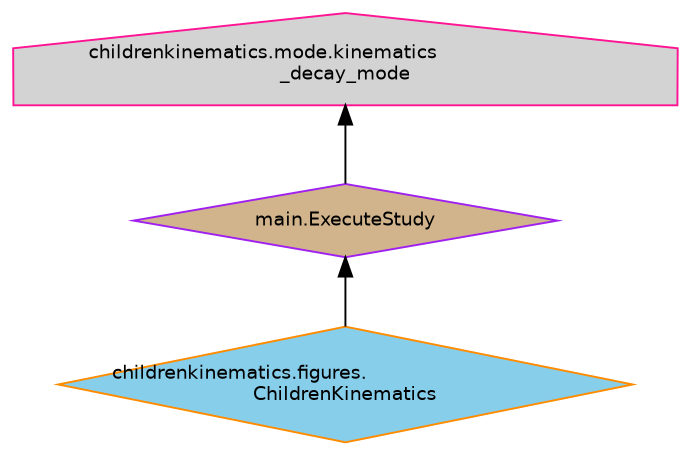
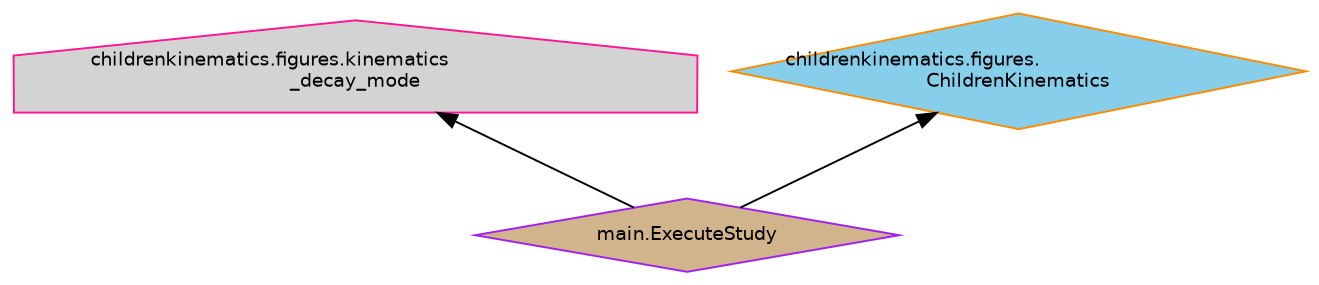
  digraph {
    rankdir=TB
    node [fontname=Helvetica fontsize=10 shape=diamond style=filled]
    edge [color=black dir=back fontname=Helvetica fontsize=10 labelfontname=Helvetica labelfontsize=10 style=solid]
-   n1 [color=deeppink fillcolor=lightgrey fontcolor=black height=0.2 label="childrenkinematics.mode.kinematics\l_decay_mode" shape=house width=0.4]
+   n1 [color=deeppink fillcolor=lightgrey fontcolor=black height=0.2 label="childrenkinematics.figures.kinematics\l_decay_mode" shape=house width=0.4]
    n2 [color=purple fillcolor=tan height=0.2 label="main.ExecuteStudy" width=0.4]
    n3 [color=darkorange fillcolor=skyblue height=0.2 label="childrenkinematics.figures.\lChildrenKinematics" width=0.4]
    n1 -> n2
-   n2 -> n3
+   n3 -> n2
  }
